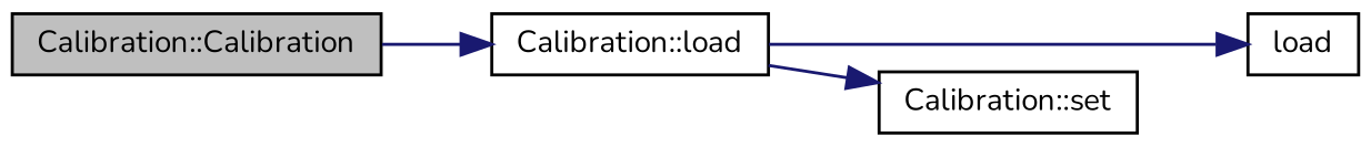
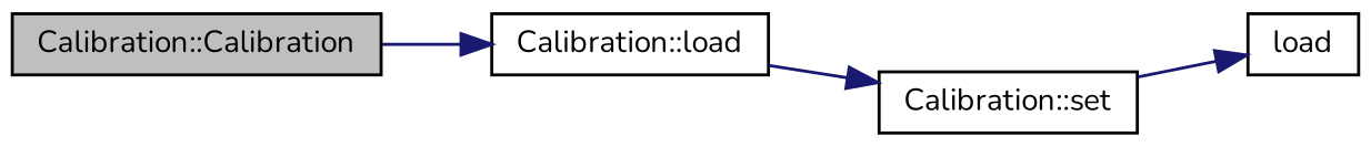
  digraph {
    fontname=Nunito
    rankdir=LR
    node [color=black fillcolor=white fontname=Nunito fontsize=10 shape=record style=filled]
    edge [color=midnightblue fontname=Nunito fontsize=10 labelfontname=Helvetica labelfontsize=10 style=solid]
    n1 [fillcolor=grey75 fontcolor=black height=0.2 label="Calibration::Calibration" width=0.4]
    n2 [height=0.2 label="Calibration::load" width=0.4]
    n3 [height=0.2 label=load width=0.4]
    n4 [height=0.2 label="Calibration::set" width=0.4]
    n1 -> n2
-   n2 -> n3
+   n4 -> n3
    n2 -> n4
  }
